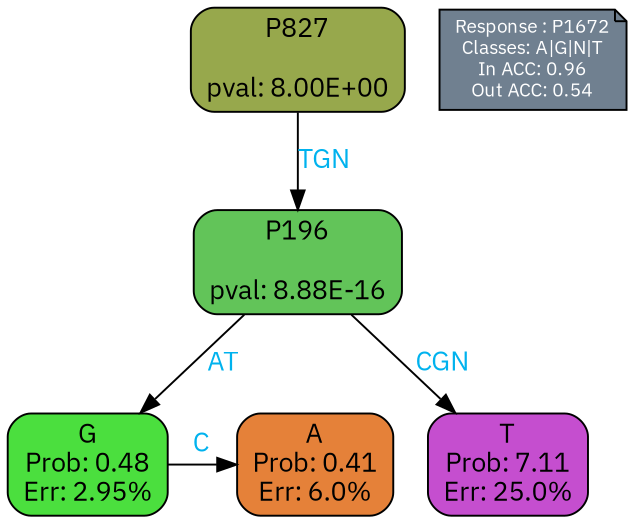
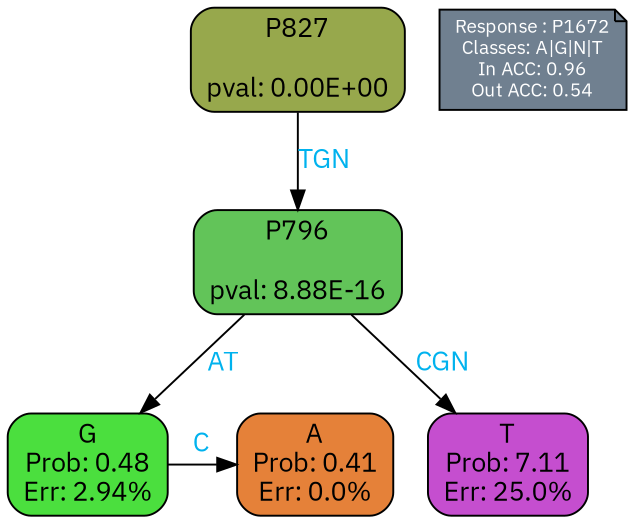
  digraph {
    fontname="IBM Plex Sans"
    ranksep=equally
    splines=polylines
    node [color=black fontname="IBM Plex Sans" shape=box style="filled, rounded"]
    edge [fontcolor=deepskyblue2 fontname="IBM Plex Sans"]
-   n1 [fillcolor="#e58139" label="A\nProb: 0.41\nErr: 6.0%"]
-   n2 [fillcolor="#4bdf3e" label="G\nProb: 0.48\nErr: 2.95%"]
+   n1 [fillcolor="#e58139" label="A\nProb: 0.41\nErr: 0.0%"]
+   n2 [fillcolor="#4bdf3e" label="G\nProb: 0.48\nErr: 2.94%"]
    n3 [fillcolor="#c54ecf" label="T\nProb: 7.11\nErr: 25.0%"]
    n4 [align=left fillcolor=slategray fontcolor=white fontsize=10 label="Response : P1672\nClasses: A|G|N|T\nIn ACC: 0.96\nOut ACC: 0.54\n" shape=note style=filled]
-   n5 [fillcolor="#97a84c" label="P827\n\npval: 8.00E+00"]
-   n6 [fillcolor="#62c459" label="P196\n\npval: 8.88E-16"]
+   n5 [fillcolor="#97a84c" label="P827\n\npval: 0.00E+00"]
+   n6 [fillcolor="#62c459" label="P796\n\npval: 8.88E-16"]
    subgraph sub_1 {
      rank=same
      n1
      n2
      n3
    }
    subgraph sub_2 {
      rank=same
      n4
      n5
    }
    n2 -> n1 [label=C]
    n5 -> n6 [label=TGN]
    n6 -> n2 [label=AT]
    n6 -> n3 [label=CGN]
  }
